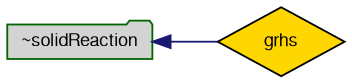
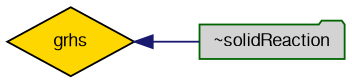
  digraph {
    rankdir=LR
    node [fontname=FreeSans fontsize=10 style=filled]
    n1 [color=black fillcolor=gold fontcolor=black height=0.2 label=grhs shape=diamond width=0.4]
    n2 [color=darkgreen height=0.2 label="~solidReaction" shape=folder width=0.4 fillcolor=lightgrey]
-   n2 -> n1 [color=midnightblue dir=back fontname=FreeSans fontsize=10 labelfontname=FreeSans labelfontsize=10 style=solid]
+   n1 -> n2 [color=midnightblue dir=back fontname=FreeSans fontsize=10 labelfontname=FreeSans labelfontsize=10 style=solid]
  }
